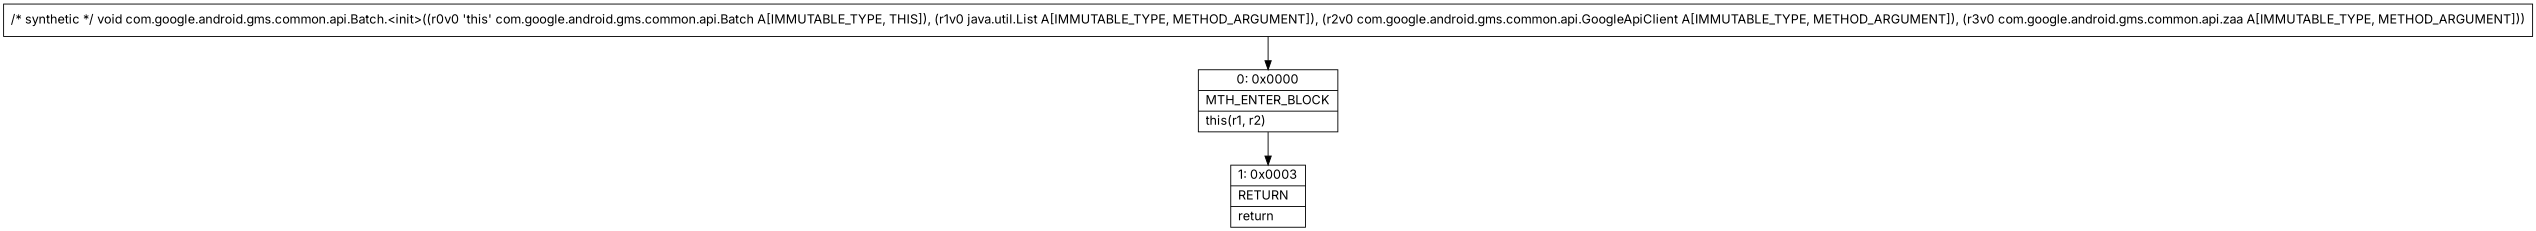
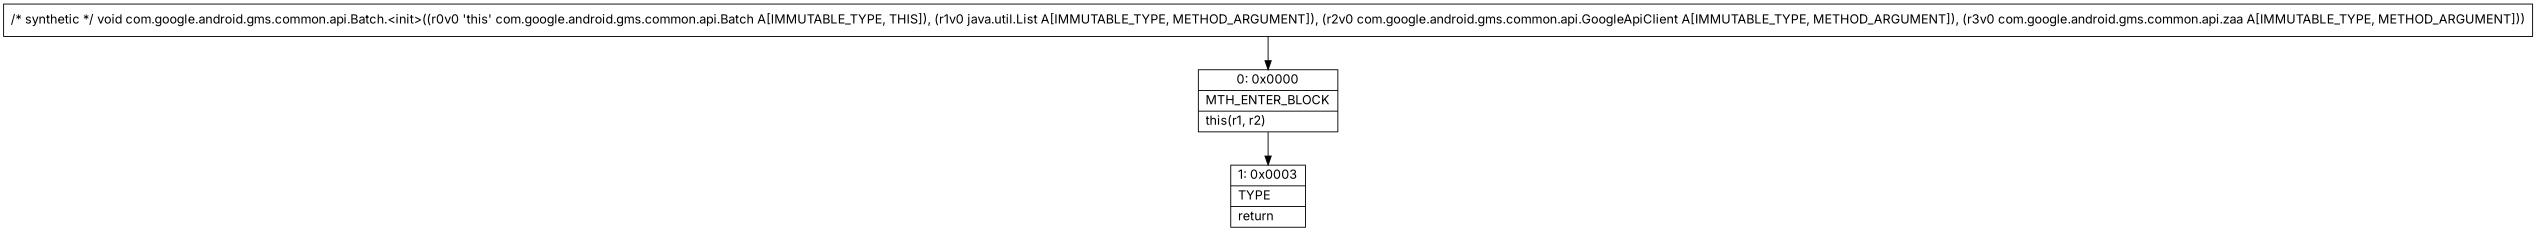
  digraph {
    fontname=Inter
    node [shape=record fontname=Inter]
    edge [fontname=Inter]
    n1 [label="{0\:\ 0x0000|MTH_ENTER_BLOCK\l|this(r1, r2)\l}"]
-   n2 [label="{1\:\ 0x0003|RETURN\l|return\l}"]
+   n2 [label="{1\:\ 0x0003|TYPE\l|return\l}"]
    n3 [label="{\/* synthetic *\/ void com.google.android.gms.common.api.Batch.\<init\>((r0v0 'this' com.google.android.gms.common.api.Batch A[IMMUTABLE_TYPE, THIS]), (r1v0 java.util.List A[IMMUTABLE_TYPE, METHOD_ARGUMENT]), (r2v0 com.google.android.gms.common.api.GoogleApiClient A[IMMUTABLE_TYPE, METHOD_ARGUMENT]), (r3v0 com.google.android.gms.common.api.zaa A[IMMUTABLE_TYPE, METHOD_ARGUMENT])) }"]
    n1 -> n2
    n3 -> n1
  }
